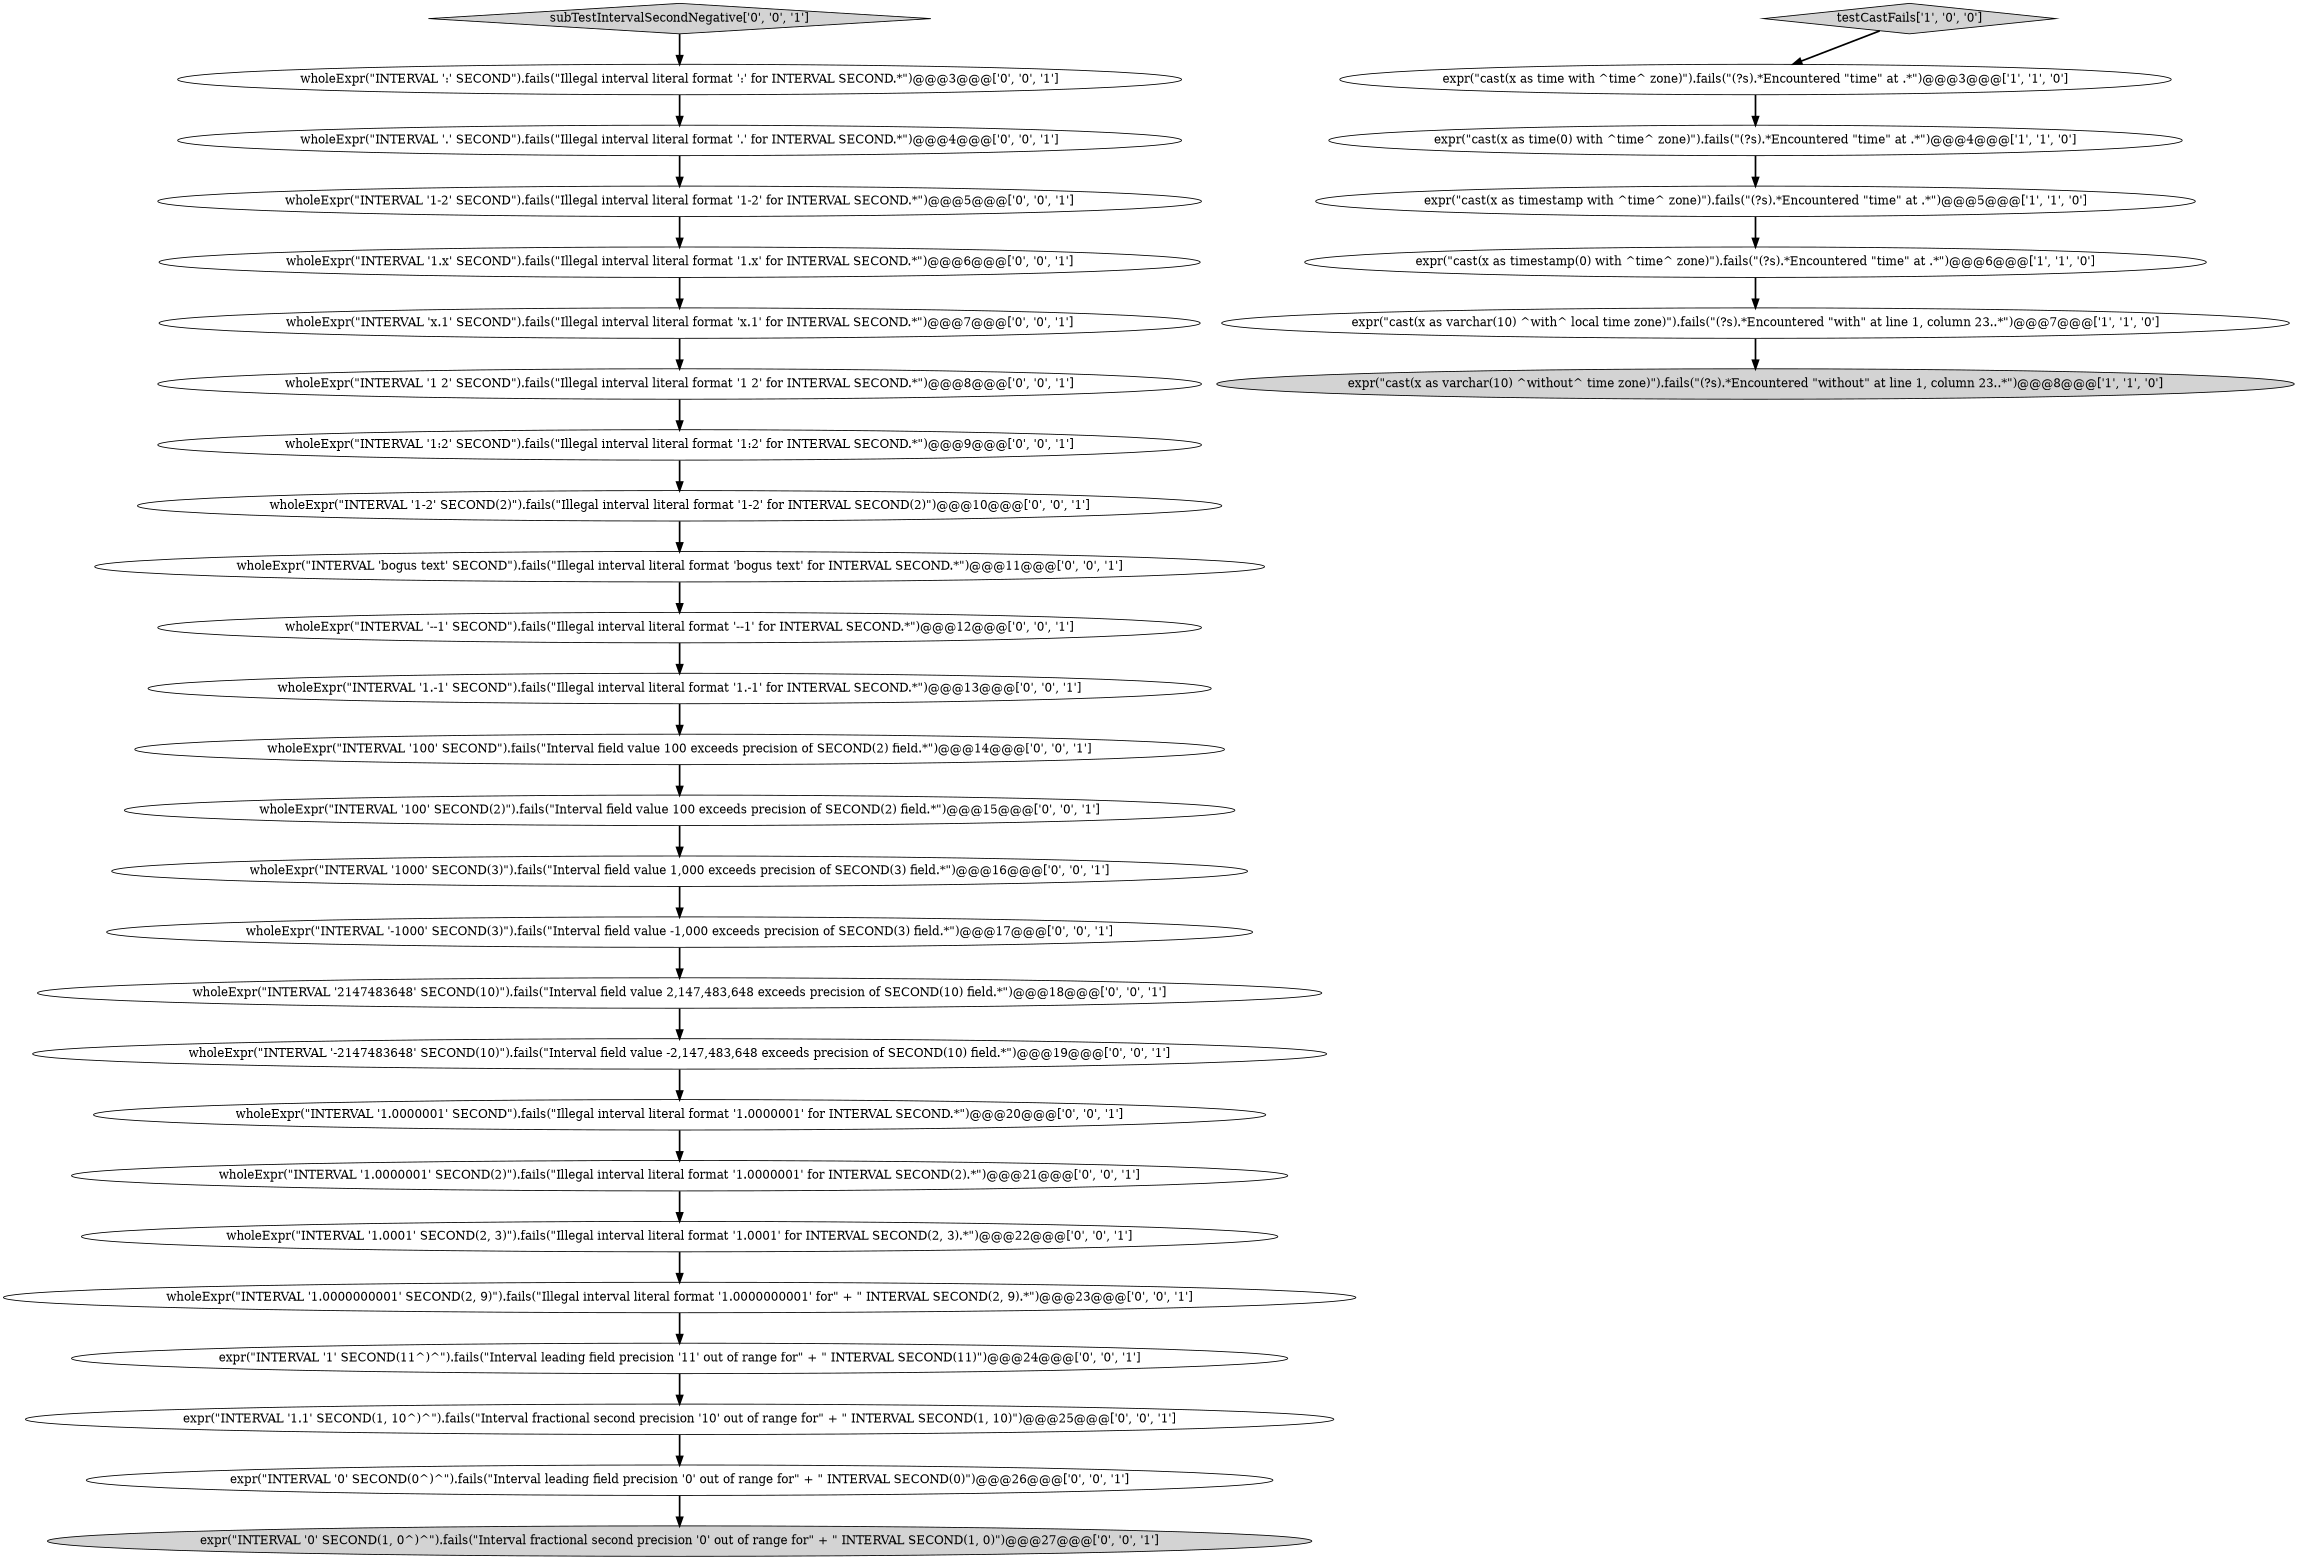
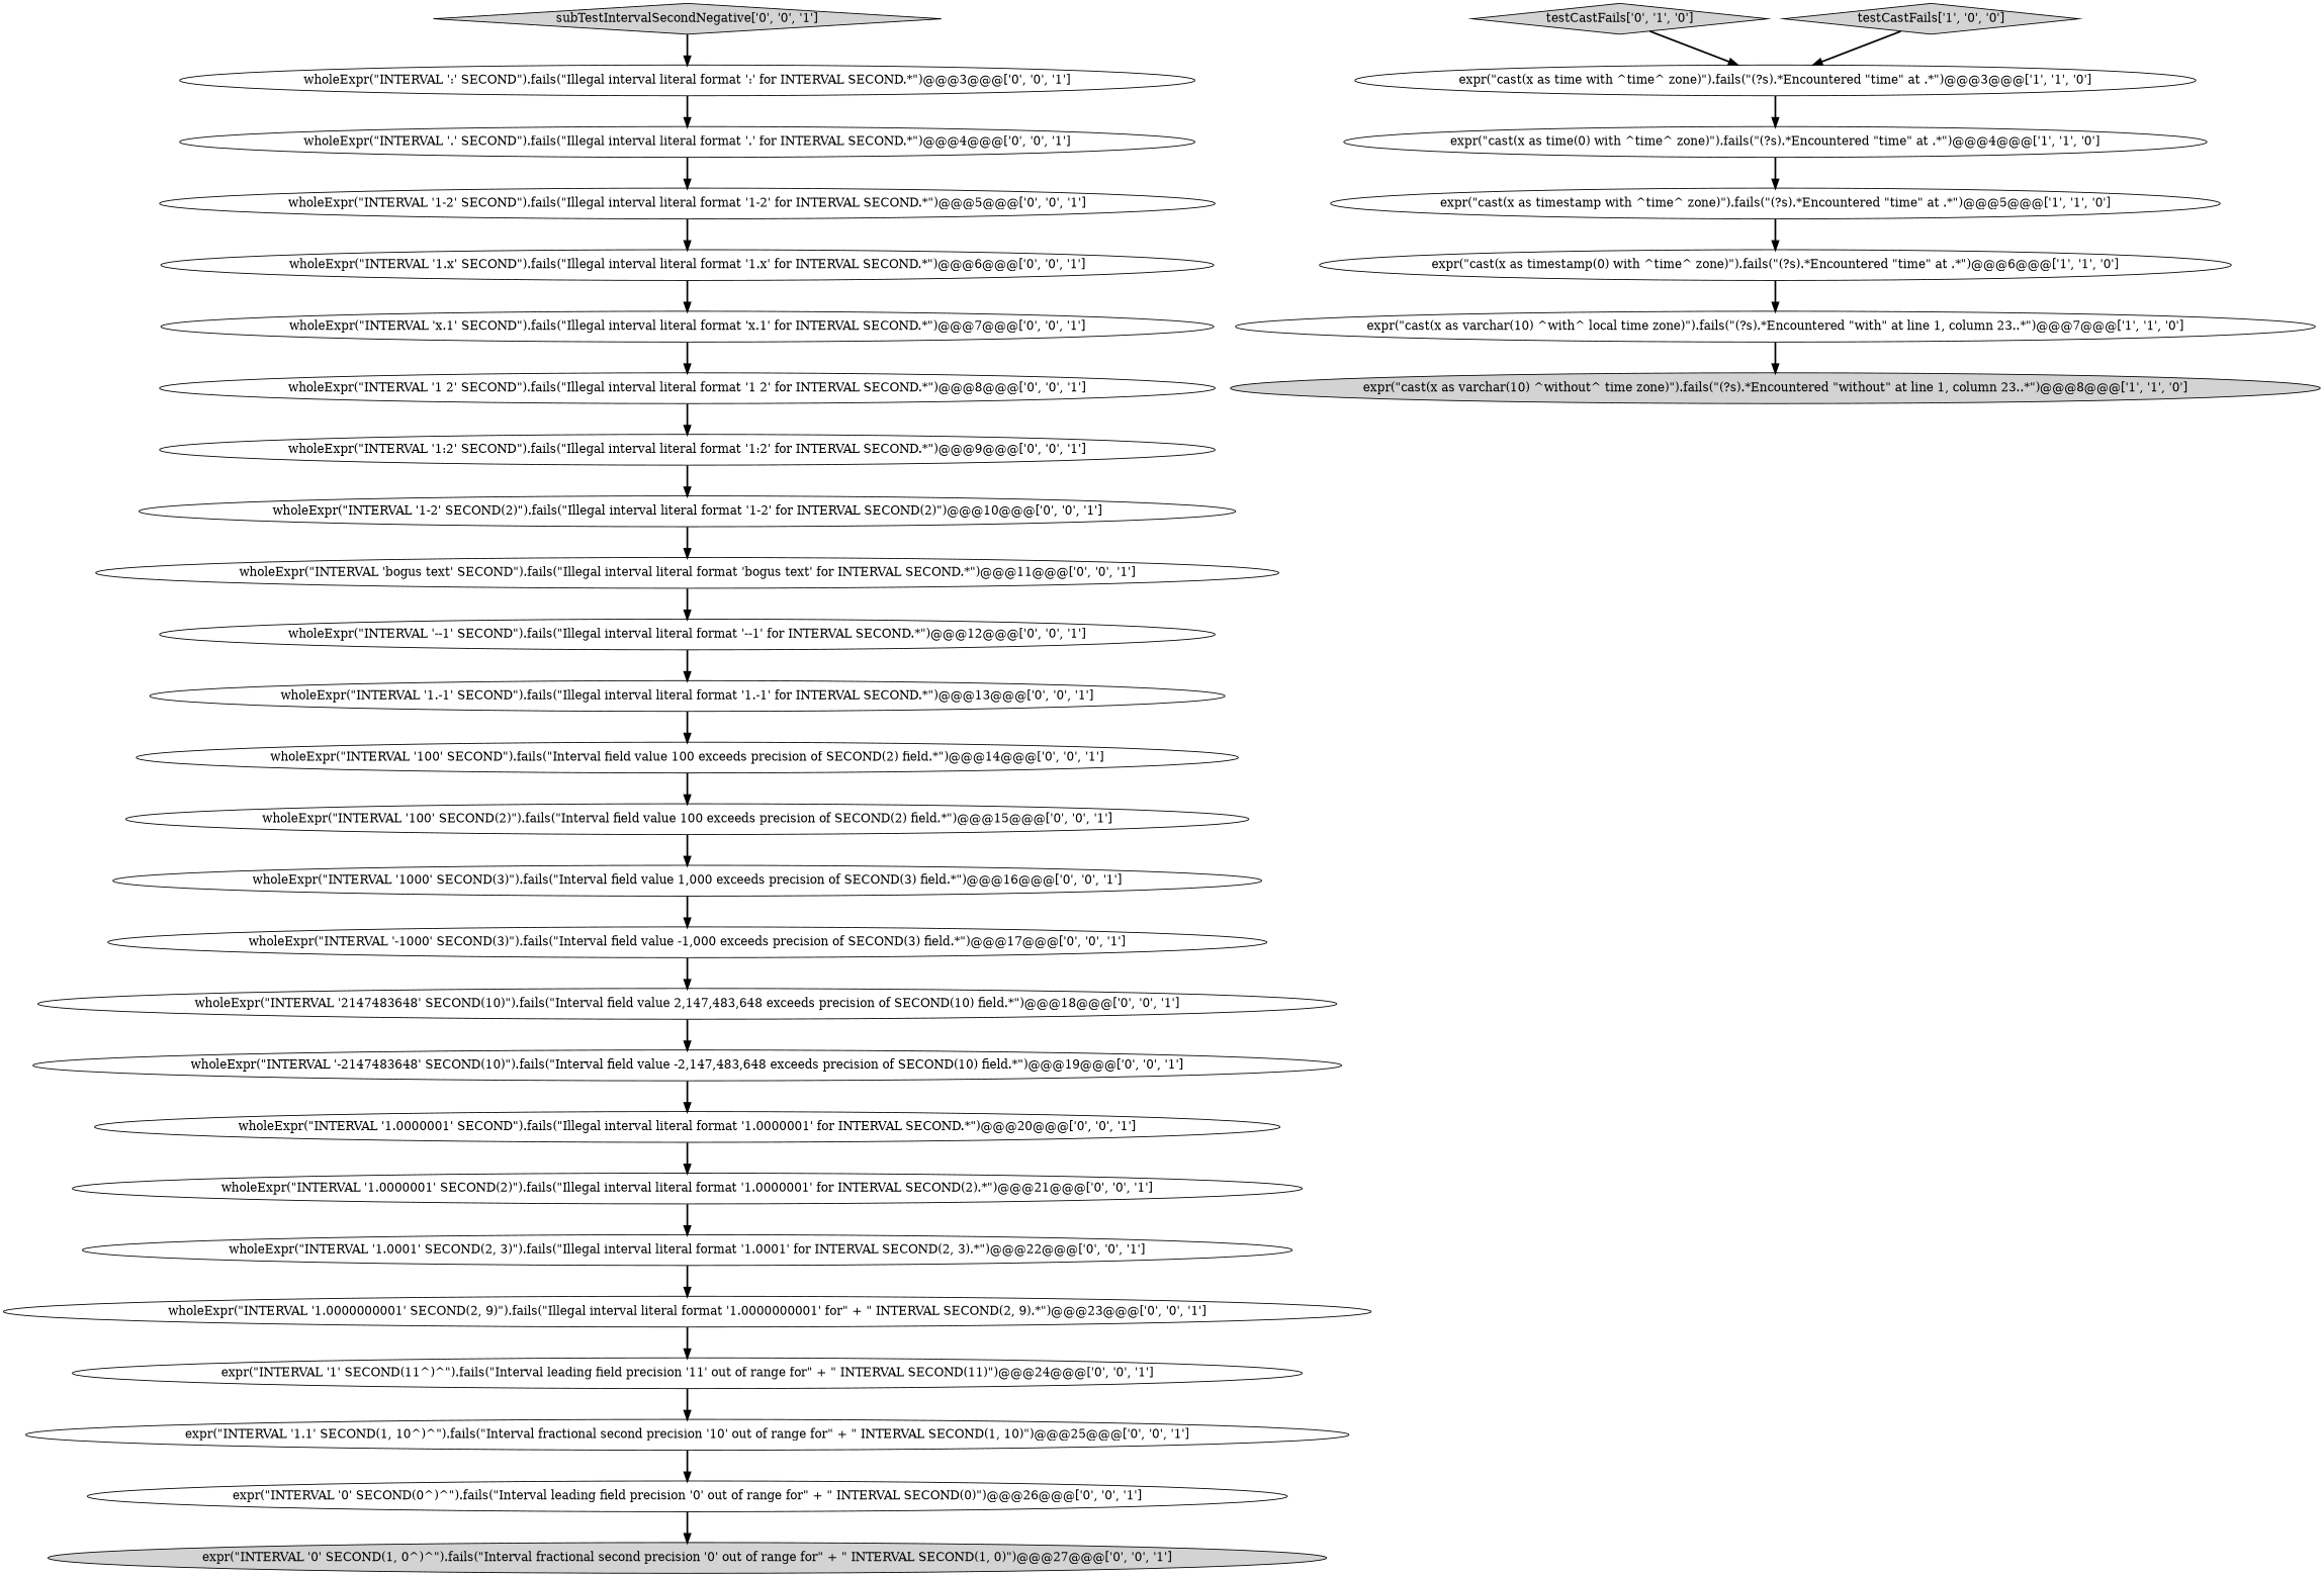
  digraph {
    fontname="DejaVu Serif"
    node [fillcolor=white shape=ellipse style=filled fontname="DejaVu Serif"]
    edge [style=bold fontname="DejaVu Serif"]
    n1 [label="wholeExpr(\"INTERVAL 'bogus text' SECOND\").fails(\"Illegal interval literal format 'bogus text' for INTERVAL SECOND.*\")@@@11@@@['0', '0', '1']"]
    n2 [label="wholeExpr(\"INTERVAL '--1' SECOND\").fails(\"Illegal interval literal format '--1' for INTERVAL SECOND.*\")@@@12@@@['0', '0', '1']"]
    n3 [label="wholeExpr(\"INTERVAL 'x.1' SECOND\").fails(\"Illegal interval literal format 'x\.1' for INTERVAL SECOND.*\")@@@7@@@['0', '0', '1']"]
    n4 [label="wholeExpr(\"INTERVAL '1 2' SECOND\").fails(\"Illegal interval literal format '1 2' for INTERVAL SECOND.*\")@@@8@@@['0', '0', '1']"]
    n5 [label="expr(\"INTERVAL '0' SECOND(0^)^\").fails(\"Interval leading field precision '0' out of range for\" + \" INTERVAL SECOND\(0\)\")@@@26@@@['0', '0', '1']"]
    n6 [fillcolor=lightgray label="expr(\"INTERVAL '0' SECOND(1, 0^)^\").fails(\"Interval fractional second precision '0' out of range for\" + \" INTERVAL SECOND\(1, 0\)\")@@@27@@@['0', '0', '1']"]
    n7 [fillcolor=lightgray label="subTestIntervalSecondNegative['0', '0', '1']" shape=diamond]
    n8 [label="wholeExpr(\"INTERVAL ':' SECOND\").fails(\"Illegal interval literal format ':' for INTERVAL SECOND.*\")@@@3@@@['0', '0', '1']"]
    n9 [label="wholeExpr(\"INTERVAL '1.0000001' SECOND\").fails(\"Illegal interval literal format '1\.0000001' for INTERVAL SECOND.*\")@@@20@@@['0', '0', '1']"]
    n10 [label="wholeExpr(\"INTERVAL '1.0000001' SECOND(2)\").fails(\"Illegal interval literal format '1\.0000001' for INTERVAL SECOND\(2\).*\")@@@21@@@['0', '0', '1']"]
    n11 [label="wholeExpr(\"INTERVAL '1.0001' SECOND(2, 3)\").fails(\"Illegal interval literal format '1\.0001' for INTERVAL SECOND\(2, 3\).*\")@@@22@@@['0', '0', '1']"]
    n12 [label="expr(\"INTERVAL '1' SECOND(11^)^\").fails(\"Interval leading field precision '11' out of range for\" + \" INTERVAL SECOND\(11\)\")@@@24@@@['0', '0', '1']"]
    n13 [label="expr(\"INTERVAL '1.1' SECOND(1, 10^)^\").fails(\"Interval fractional second precision '10' out of range for\" + \" INTERVAL SECOND\(1, 10\)\")@@@25@@@['0', '0', '1']"]
    n14 [label="expr(\"cast(x as varchar(10) ^with^ local time zone)\").fails(\"(?s).*Encountered \"with\" at line 1, column 23..*\")@@@7@@@['1', '1', '0']"]
    n15 [fillcolor=lightgray label="expr(\"cast(x as varchar(10) ^without^ time zone)\").fails(\"(?s).*Encountered \"without\" at line 1, column 23..*\")@@@8@@@['1', '1', '0']"]
    n16 [label="wholeExpr(\"INTERVAL '1000' SECOND(3)\").fails(\"Interval field value 1,000 exceeds precision of SECOND\(3\) field.*\")@@@16@@@['0', '0', '1']"]
    n17 [label="wholeExpr(\"INTERVAL '-1000' SECOND(3)\").fails(\"Interval field value -1,000 exceeds precision of SECOND\(3\) field.*\")@@@17@@@['0', '0', '1']"]
    n18 [label="wholeExpr(\"INTERVAL '.' SECOND\").fails(\"Illegal interval literal format '\.' for INTERVAL SECOND.*\")@@@4@@@['0', '0', '1']"]
    n19 [label="wholeExpr(\"INTERVAL '1.x' SECOND\").fails(\"Illegal interval literal format '1\.x' for INTERVAL SECOND.*\")@@@6@@@['0', '0', '1']"]
    n20 [label="wholeExpr(\"INTERVAL '2147483648' SECOND(10)\").fails(\"Interval field value 2,147,483,648 exceeds precision of SECOND\(10\) field.*\")@@@18@@@['0', '0', '1']"]
    n21 [label="wholeExpr(\"INTERVAL '1:2' SECOND\").fails(\"Illegal interval literal format '1:2' for INTERVAL SECOND.*\")@@@9@@@['0', '0', '1']"]
    n22 [label="wholeExpr(\"INTERVAL '1-2' SECOND\").fails(\"Illegal interval literal format '1-2' for INTERVAL SECOND.*\")@@@5@@@['0', '0', '1']"]
    n23 [label="expr(\"cast(x as timestamp(0) with ^time^ zone)\").fails(\"(?s).*Encountered \"time\" at .*\")@@@6@@@['1', '1', '0']"]
    n24 [label="wholeExpr(\"INTERVAL '100' SECOND\").fails(\"Interval field value 100 exceeds precision of SECOND\(2\) field.*\")@@@14@@@['0', '0', '1']"]
    n25 [label="wholeExpr(\"INTERVAL '100' SECOND(2)\").fails(\"Interval field value 100 exceeds precision of SECOND\(2\) field.*\")@@@15@@@['0', '0', '1']"]
+   n26 [fillcolor=lightgray label="testCastFails['0', '1', '0']" shape=diamond]
    n27 [label="expr(\"cast(x as time with ^time^ zone)\").fails(\"(?s).*Encountered \"time\" at .*\")@@@3@@@['1', '1', '0']"]
    n28 [label="wholeExpr(\"INTERVAL '-2147483648' SECOND(10)\").fails(\"Interval field value -2,147,483,648 exceeds precision of SECOND\(10\) field.*\")@@@19@@@['0', '0', '1']"]
    n29 [label="wholeExpr(\"INTERVAL '1.0000000001' SECOND(2, 9)\").fails(\"Illegal interval literal format '1\.0000000001' for\" + \" INTERVAL SECOND\(2, 9\).*\")@@@23@@@['0', '0', '1']"]
    n30 [label="expr(\"cast(x as time(0) with ^time^ zone)\").fails(\"(?s).*Encountered \"time\" at .*\")@@@4@@@['1', '1', '0']"]
    n31 [label="wholeExpr(\"INTERVAL '1-2' SECOND(2)\").fails(\"Illegal interval literal format '1-2' for INTERVAL SECOND\(2\)\")@@@10@@@['0', '0', '1']"]
    n32 [fillcolor=lightgray label="testCastFails['1', '0', '0']" shape=diamond]
    n33 [label="wholeExpr(\"INTERVAL '1.-1' SECOND\").fails(\"Illegal interval literal format '1.-1' for INTERVAL SECOND.*\")@@@13@@@['0', '0', '1']"]
    n34 [label="expr(\"cast(x as timestamp with ^time^ zone)\").fails(\"(?s).*Encountered \"time\" at .*\")@@@5@@@['1', '1', '0']"]
    n1 -> n2
    n2 -> n33
    n3 -> n4
    n4 -> n21
    n5 -> n6
    n7 -> n8
    n8 -> n18
    n9 -> n10
    n10 -> n11
    n11 -> n29
    n12 -> n13
    n13 -> n5
    n14 -> n15
    n16 -> n17
    n17 -> n20
    n18 -> n22
    n19 -> n3
    n20 -> n28
    n21 -> n31
    n22 -> n19
    n23 -> n14
    n24 -> n25
    n25 -> n16
+   n26 -> n27
    n27 -> n30
    n28 -> n9
    n29 -> n12
    n30 -> n34
    n31 -> n1
    n32 -> n27
    n33 -> n24
    n34 -> n23
  }
